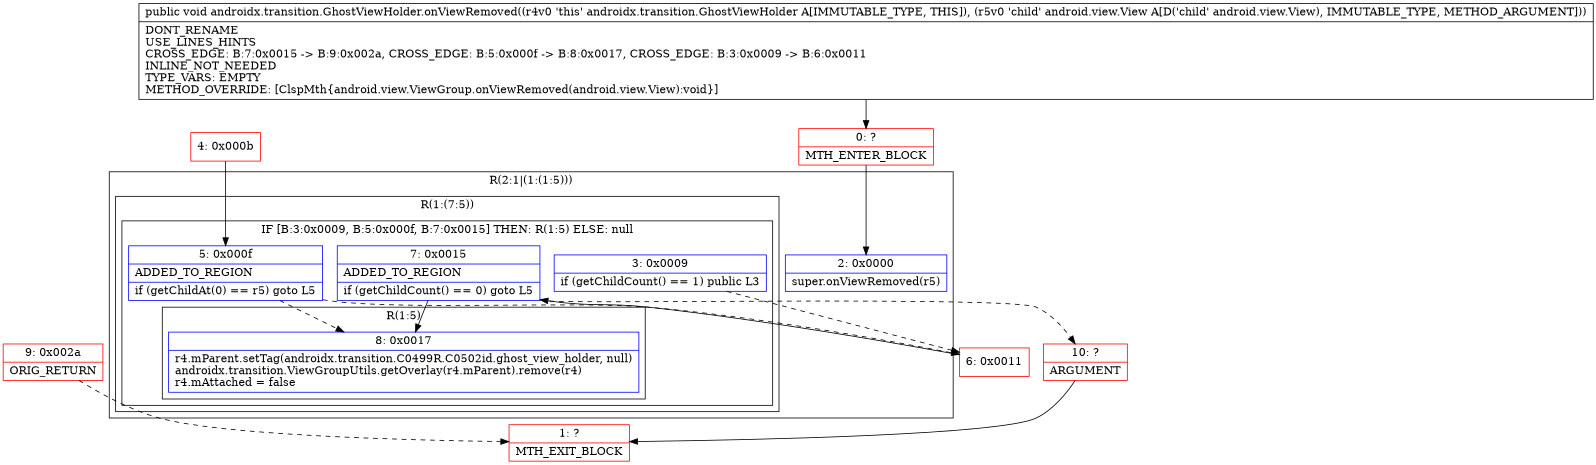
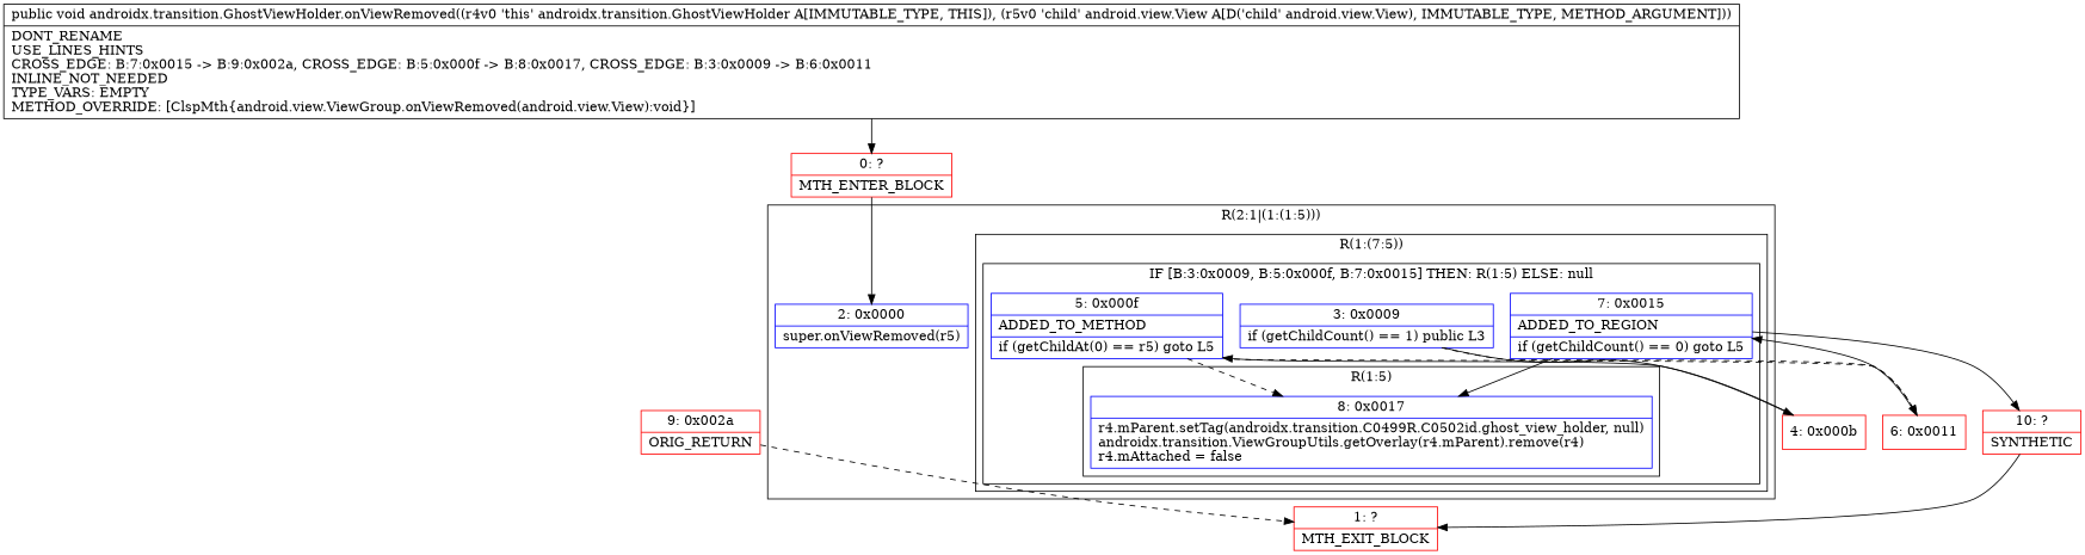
  digraph {
    node [color=red shape=record]
    n1 [color=blue label="{8\:\ 0x0017|r4.mParent.setTag(androidx.transition.C0499R.C0502id.ghost_view_holder, null)\landroidx.transition.ViewGroupUtils.getOverlay(r4.mParent).remove(r4)\lr4.mAttached = false\l}"]
    n2 [color=blue label="{3\:\ 0x0009|if (getChildCount() == 1) public L3\l}"]
-   n3 [color=blue label="{5\:\ 0x000f|ADDED_TO_REGION\l|if (getChildAt(0) == r5) goto L5\l}"]
+   n3 [color=blue label="{5\:\ 0x000f|ADDED_TO_METHOD\l|if (getChildAt(0) == r5) goto L5\l}"]
    n4 [color=blue label="{7\:\ 0x0015|ADDED_TO_REGION\l|if (getChildCount() == 0) goto L5\l}"]
    n5 [color=blue label="{2\:\ 0x0000|super.onViewRemoved(r5)\l}"]
    n6 [label="{4\:\ 0x000b}"]
    n7 [label="{6\:\ 0x0011}"]
-   n8 [label="{10\:\ ?|ARGUMENT\l}"]
+   n8 [label="{10\:\ ?|SYNTHETIC\l}"]
    n9 [label="{1\:\ ?|MTH_EXIT_BLOCK\l}"]
    n10 [label="{9\:\ 0x002a|ORIG_RETURN\l}"]
    n11 [label="{0\:\ ?|MTH_ENTER_BLOCK\l}"]
    n12 [label="{public void androidx.transition.GhostViewHolder.onViewRemoved((r4v0 'this' androidx.transition.GhostViewHolder A[IMMUTABLE_TYPE, THIS]), (r5v0 'child' android.view.View A[D('child' android.view.View), IMMUTABLE_TYPE, METHOD_ARGUMENT]))  | DONT_RENAME\lUSE_LINES_HINTS\lCROSS_EDGE: B:7:0x0015 \-\> B:9:0x002a, CROSS_EDGE: B:5:0x000f \-\> B:8:0x0017, CROSS_EDGE: B:3:0x0009 \-\> B:6:0x0011\lINLINE_NOT_NEEDED\lTYPE_VARS: EMPTY\lMETHOD_OVERRIDE: [ClspMth\{android.view.ViewGroup.onViewRemoved(android.view.View):void\}]\l}" color=""]
    subgraph cluster_1 {
      label="R(2:1|(1:(1:5)))"
      n5
      subgraph cluster_2 {
        label="R(1:(7:5))"
        subgraph cluster_3 {
          label="IF [B:3:0x0009, B:5:0x000f, B:7:0x0015] THEN: R(1:5) ELSE: null"
          n2
          n3
          n4
          subgraph cluster_4 {
            label="R(1:5)"
            n1
          }
        }
      }
    }
+   n2 -> n6
    n2 -> n7 [style=dashed]
    n3 -> n1 [style=dashed]
    n3 -> n7 [style=dashed]
    n4 -> n1
-   n4 -> n8 [style=dashed]
+   n4 -> n8 [style=solid]
    n6 -> n3
    n7 -> n4
    n8 -> n9
    n10 -> n9 [style=dashed]
    n11 -> n5
    n12 -> n11
  }
